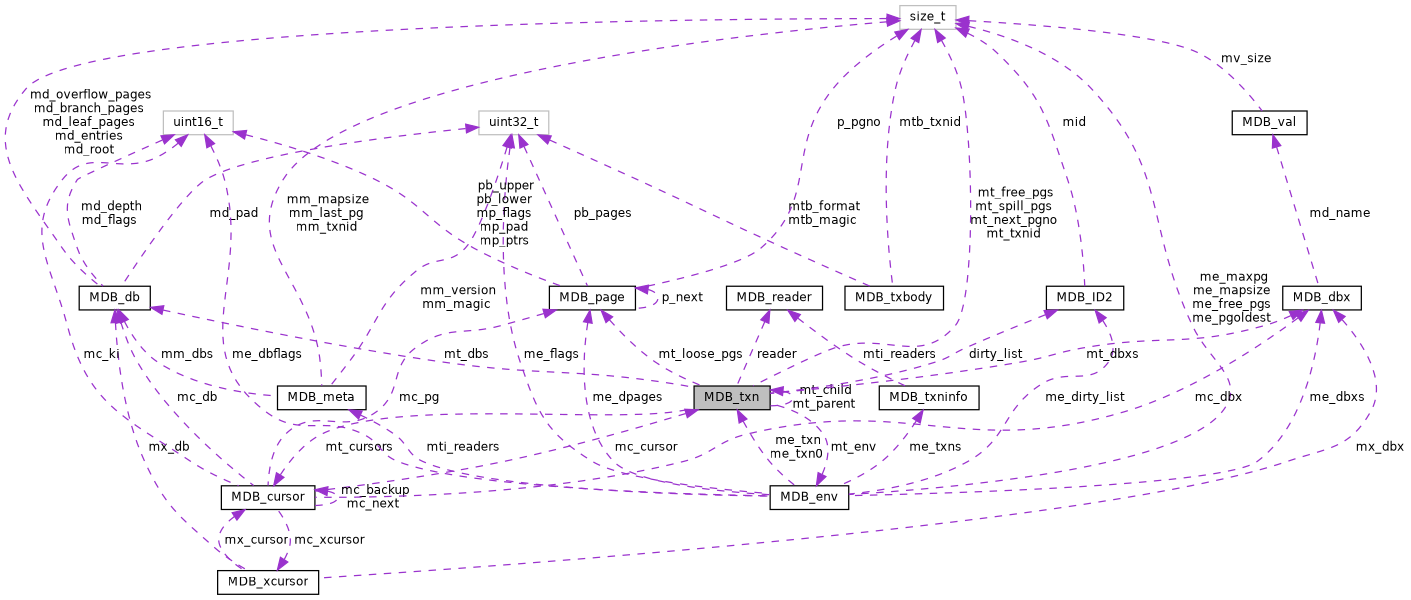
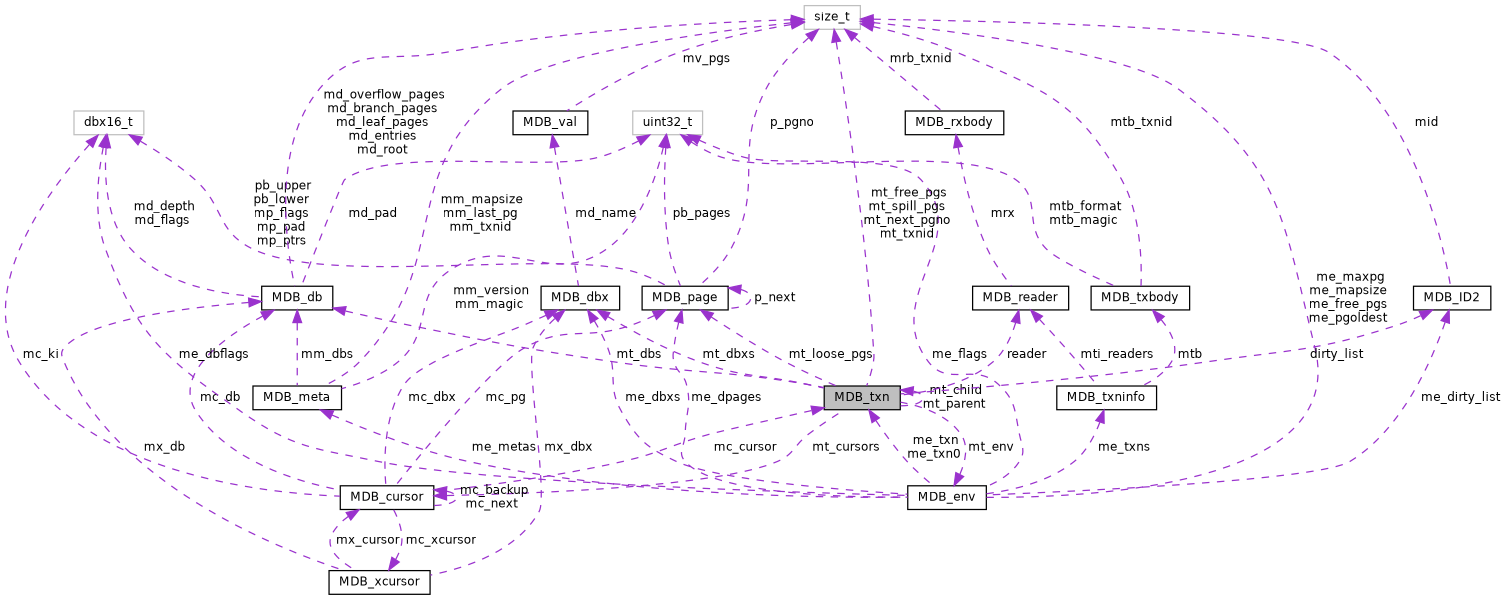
  digraph {
    fontname="DejaVu Sans"
    node [color=black fillcolor=white fontname="DejaVu Sans" fontsize=10 shape=record style=filled]
    edge [color=darkorchid3 dir=back fontname="DejaVu Sans" fontsize=10 labelfontname=Helvetica labelfontsize=10 style=dashed]
    n1 [fillcolor=grey75 fontcolor=black height=0.2 label=MDB_txn width=0.4]
    n2 [height=0.2 label=MDB_cursor width=0.4]
    n3 [height=0.2 label=MDB_env width=0.4]
    n4 [height=0.2 label=MDB_xcursor width=0.4]
    n5 [height=0.2 label=MDB_db width=0.4]
    n6 [height=0.2 label=MDB_meta width=0.4]
    n7 [color=grey75 height=0.2 label=uint32_t width=0.4]
    n8 [height=0.2 label=MDB_page width=0.4]
    n9 [height=0.2 label=MDB_txbody width=0.4]
    n10 [height=0.2 label=MDB_txninfo width=0.4]
-   n11 [color=grey75 height=0.2 label=uint16_t width=0.4]
+   n11 [color=grey75 height=0.2 label=dbx16_t width=0.4]
    n12 [color=grey75 height=0.2 label=size_t width=0.4]
    n13 [height=0.2 label=MDB_val width=0.4]
+   n14 [height=0.2 label=MDB_rxbody width=0.4]
    n15 [height=0.2 label=MDB_ID2 width=0.4]
    n16 [height=0.2 label=MDB_dbx width=0.4]
    n17 [height=0.2 label=MDB_reader width=0.4]
    n1 -> n1 [label=" mt_child\nmt_parent"]
    n1 -> n2 [label=" mc_cursor"]
    n1 -> n3 [label=" me_txn\nme_txn0"]
    n2 -> n1 [label=" mt_cursors"]
    n2 -> n2 [label=" mc_backup\nmc_next"]
    n2 -> n4 [label=" mx_cursor"]
    n3 -> n1 [label=" mt_env"]
    n4 -> n2 [label=" mc_xcursor"]
    n5 -> n1 [label=" mt_dbs"]
    n5 -> n2 [label=" mc_db"]
    n5 -> n4 [label=" mx_db"]
    n5 -> n6 [label=" mm_dbs"]
-   n6 -> n3 [label=" mti_readers"]
+   n6 -> n3 [label=" me_metas"]
    n7 -> n3 [label=" me_flags"]
    n7 -> n5 [label=" md_pad"]
    n7 -> n6 [label=" mm_version\nmm_magic"]
    n7 -> n8 [label=" pb_pages"]
    n7 -> n9 [label=" mtb_format\nmtb_magic"]
    n8 -> n1 [label=" mt_loose_pgs"]
    n8 -> n2 [label=" mc_pg"]
    n8 -> n3 [label=" me_dpages"]
    n8 -> n8 [label=" p_next"]
+   n9 -> n10 [label=" mtb"]
    n10 -> n3 [label=" me_txns"]
    n11 -> n2 [label=" mc_ki"]
    n11 -> n3 [label=" me_dbflags"]
    n11 -> n5 [label=" md_depth\nmd_flags"]
    n11 -> n8 [label=" pb_upper\npb_lower\nmp_flags\nmp_pad\nmp_ptrs"]
    n12 -> n1 [label=" mt_free_pgs\nmt_spill_pgs\nmt_next_pgno\nmt_txnid"]
    n12 -> n3 [label=" me_maxpg\nme_mapsize\nme_free_pgs\nme_pgoldest"]
    n12 -> n5 [label=" md_overflow_pages\nmd_branch_pages\nmd_leaf_pages\nmd_entries\nmd_root"]
    n12 -> n6 [label=" mm_mapsize\nmm_last_pg\nmm_txnid"]
    n12 -> n8 [label=" p_pgno"]
    n12 -> n9 [label=" mtb_txnid"]
-   n12 -> n13 [label=" mv_size"]
+   n12 -> n13 [label=" mv_pgs"]
+   n12 -> n14 [label=" mrb_txnid"]
    n12 -> n15 [label=" mid"]
    n13 -> n16 [label=" md_name"]
+   n14 -> n17 [label=" mrx"]
    n15 -> n1 [label=" dirty_list"]
    n15 -> n3 [label=" me_dirty_list"]
    n16 -> n1 [label=" mt_dbxs"]
    n16 -> n2 [label=" mc_dbx"]
    n16 -> n3 [label=" me_dbxs"]
    n16 -> n4 [label=" mx_dbx"]
    n17 -> n1 [label=" reader"]
    n17 -> n10 [label=" mti_readers"]
  }
